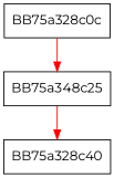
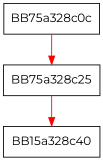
  digraph {
    fontname=Montserrat
    splines=ortho
    node [fontname=Montserrat shape=box]
    edge [color=red fontname=Montserrat]
    BB75a328c0c
-   BB75a328c25 [label=BB75a348c25]
-   BB75a328c40
+   BB75a328c25
+   BB75a328c40 [label=BB15a328c40]
    BB75a328c0c -> BB75a328c25
    BB75a328c25 -> BB75a328c40
  }
